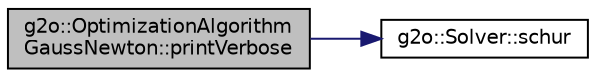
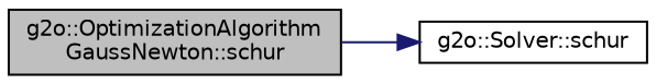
  digraph {
    rankdir=LR
    node [color=black fontname=Helvetica fontsize=10 shape=record style=filled]
-   n1 [fillcolor=grey75 fontcolor=black height=0.2 label="g2o::OptimizationAlgorithm\lGaussNewton::printVerbose" width=0.4]
+   n1 [fillcolor=grey75 fontcolor=black height=0.2 label="g2o::OptimizationAlgorithm\lGaussNewton::schur" width=0.4]
    n2 [fillcolor=white height=0.2 label="g2o::Solver::schur" width=0.4]
    n1 -> n2 [color=midnightblue fontname=Helvetica fontsize=10 labelfontname=Helvetica labelfontsize=10 style=solid]
  }
